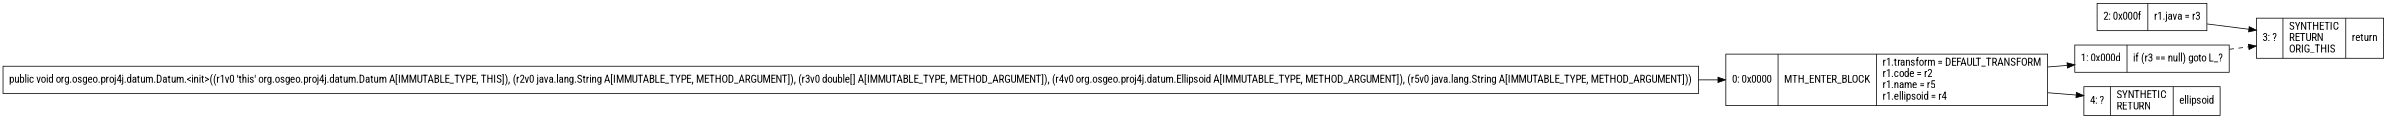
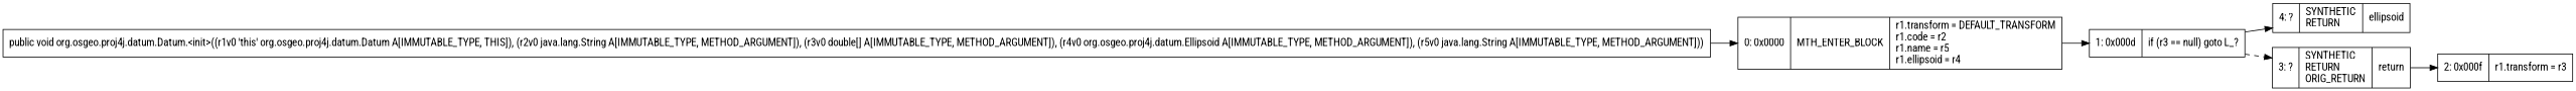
  digraph {
    fontname="Roboto Condensed"
    rankdir=LR
    node [fontname="Roboto Condensed" shape=record]
    edge [fontname="Roboto Condensed"]
    n1 [label="{0\:\ 0x0000|MTH_ENTER_BLOCK\l|r1.transform = DEFAULT_TRANSFORM\lr1.code = r2\lr1.name = r5\lr1.ellipsoid = r4\l}"]
    n2 [label="{1\:\ 0x000d|if (r3 == null) goto L_?\l}"]
    n3 [label="{4\:\ ?|SYNTHETIC\lRETURN\l|ellipsoid\l}"]
-   n4 [label="{3\:\ ?|SYNTHETIC\lRETURN\lORIG_THIS\l|return\l}"]
-   n5 [label="{2\:\ 0x000f|r1.java = r3\l}"]
+   n4 [label="{3\:\ ?|SYNTHETIC\lRETURN\lORIG_RETURN\l|return\l}"]
+   n5 [label="{2\:\ 0x000f|r1.transform = r3\l}"]
    n6 [label="{public void org.osgeo.proj4j.datum.Datum.\<init\>((r1v0 'this' org.osgeo.proj4j.datum.Datum A[IMMUTABLE_TYPE, THIS]), (r2v0 java.lang.String A[IMMUTABLE_TYPE, METHOD_ARGUMENT]), (r3v0 double[] A[IMMUTABLE_TYPE, METHOD_ARGUMENT]), (r4v0 org.osgeo.proj4j.datum.Ellipsoid A[IMMUTABLE_TYPE, METHOD_ARGUMENT]), (r5v0 java.lang.String A[IMMUTABLE_TYPE, METHOD_ARGUMENT])) }"]
    n1 -> n2
-   n1 -> n3
+   n2 -> n3
    n2 -> n4 [style=dashed]
-   n5 -> n4
+   n4 -> n5
    n6 -> n1
  }
